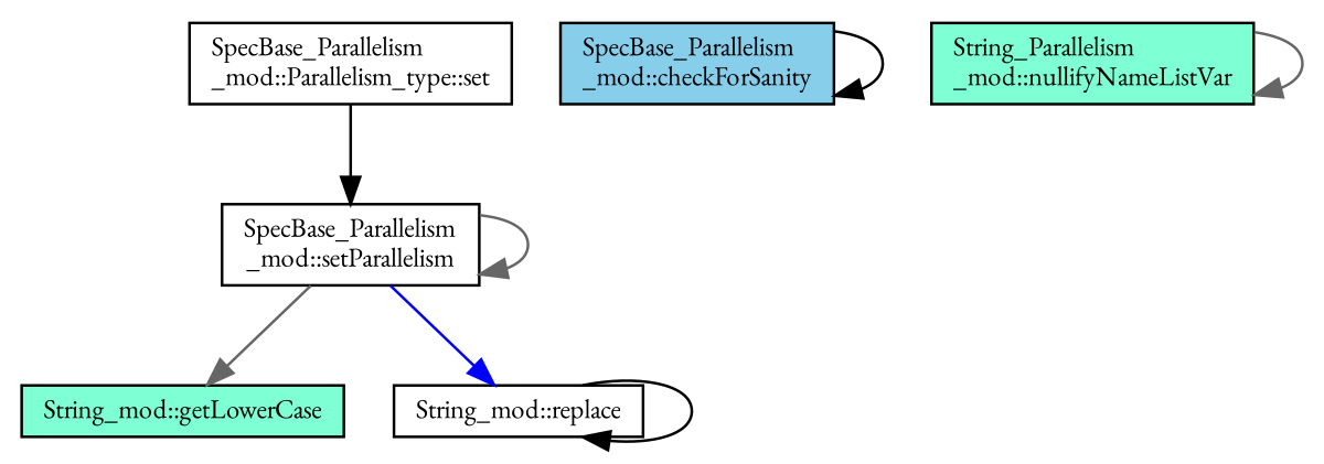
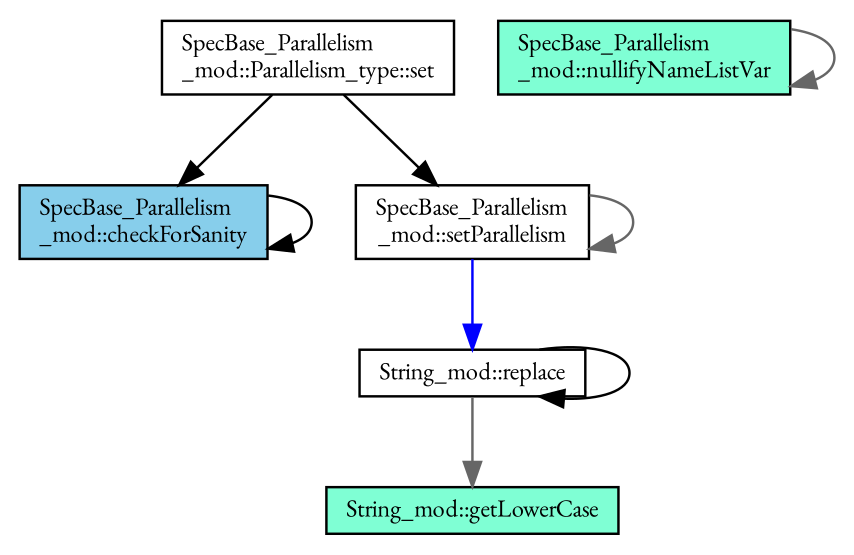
  digraph {
    fontname="EB Garamond"
    rankdir=TB
    node [color=black fillcolor=white fontname="EB Garamond" fontsize=10 shape=record style=filled]
    edge [color=black fontname="EB Garamond" fontsize=10 labelfontname=Helvetica labelfontsize=10 style=solid]
    n1 [fontcolor=black height=0.2 label="SpecBase_Parallelism\l_mod::Parallelism_type::set" width=0.4]
    n2 [fillcolor=skyblue height=0.2 label="SpecBase_Parallelism\l_mod::checkForSanity" width=0.4]
    n3 [height=0.2 label="SpecBase_Parallelism\l_mod::setParallelism" width=0.4]
-   n4 [fillcolor=aquamarine height=0.2 label="String_Parallelism\l_mod::nullifyNameListVar" width=0.4]
+   n4 [fillcolor=aquamarine height=0.2 label="SpecBase_Parallelism\l_mod::nullifyNameListVar" width=0.4]
    n5 [fillcolor=aquamarine height=0.2 label="String_mod::getLowerCase" width=0.4]
    n6 [height=0.2 label="String_mod::replace" width=0.4]
+   n1 -> n2
    n1 -> n3
    n2 -> n2
    n3 -> n3 [color=gray40]
-   n3 -> n5 [color=gray40]
+   n6 -> n5 [color=gray40]
    n3 -> n6 [color=blue]
    n4 -> n4 [color=gray40]
    n6 -> n6
  }
